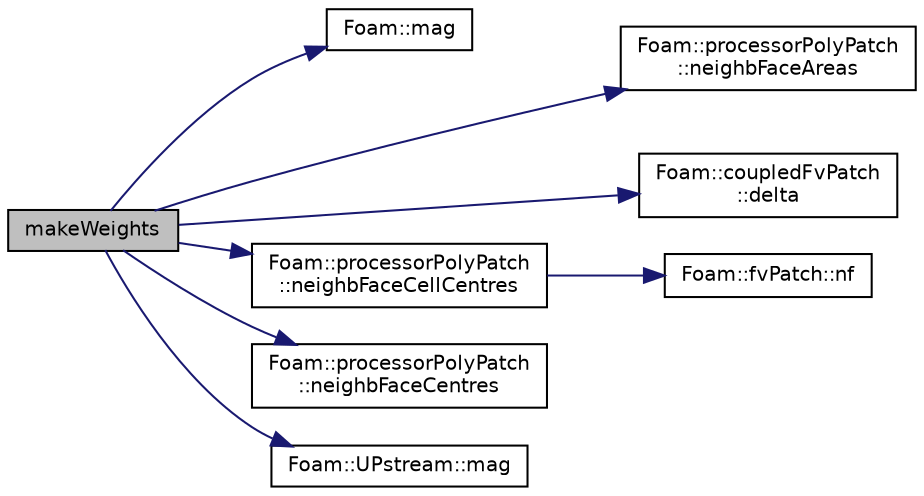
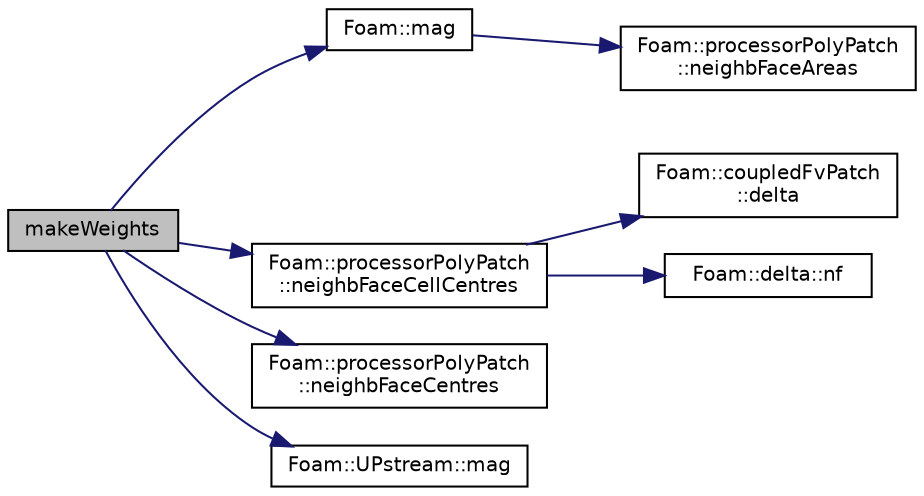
  digraph {
    rankdir=LR
    node [color=black fontname=Helvetica fontsize=10 shape=record]
    edge [color=midnightblue fontname=Helvetica fontsize=10 labelfontname=Helvetica labelfontsize=10 style=solid]
    n1 [fillcolor=grey75 fontcolor=black height=0.2 label=makeWeights style=filled width=0.4]
    n2 [height=0.2 label="Foam::coupledFvPatch\l::delta" width=0.4]
    n3 [height=0.2 label="Foam::mag" width=0.4]
    n4 [height=0.2 label="Foam::processorPolyPatch\l::neighbFaceAreas" width=0.4]
    n5 [height=0.2 label="Foam::processorPolyPatch\l::neighbFaceCellCentres" width=0.4]
    n6 [height=0.2 label="Foam::processorPolyPatch\l::neighbFaceCentres" width=0.4]
    n7 [height=0.2 label="Foam::UPstream::mag" width=0.4]
-   n8 [height=0.2 label="Foam::fvPatch::nf" width=0.4]
-   n1 -> n2
+   n8 [height=0.2 label="Foam::delta::nf" width=0.4]
+   n5 -> n2
    n1 -> n3
-   n1 -> n4
+   n3 -> n4
    n1 -> n5
    n1 -> n6
    n1 -> n7
    n5 -> n8
  }
